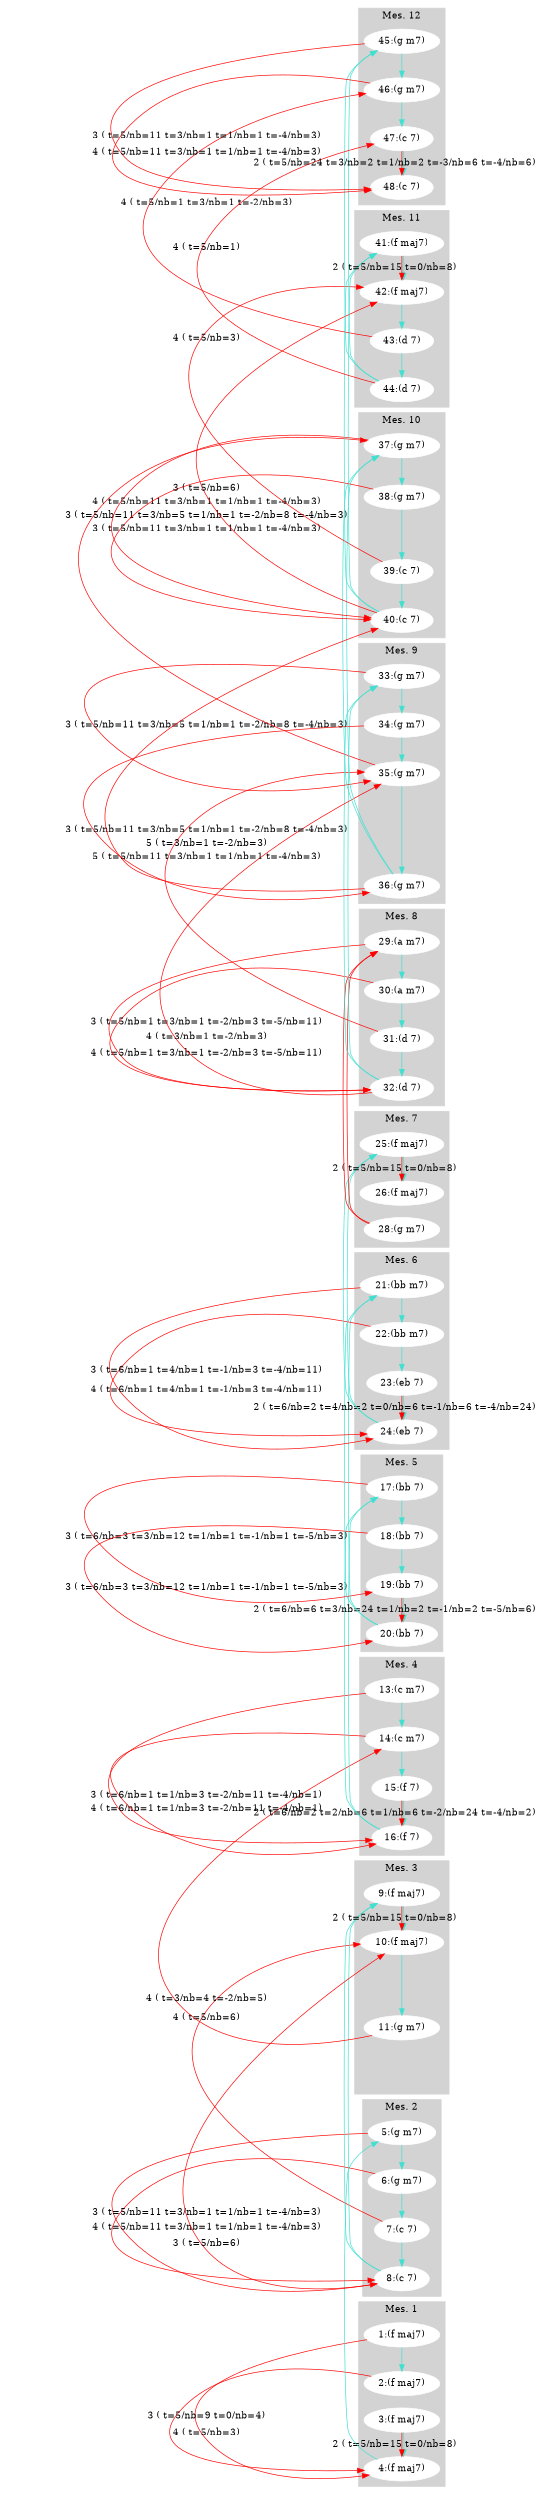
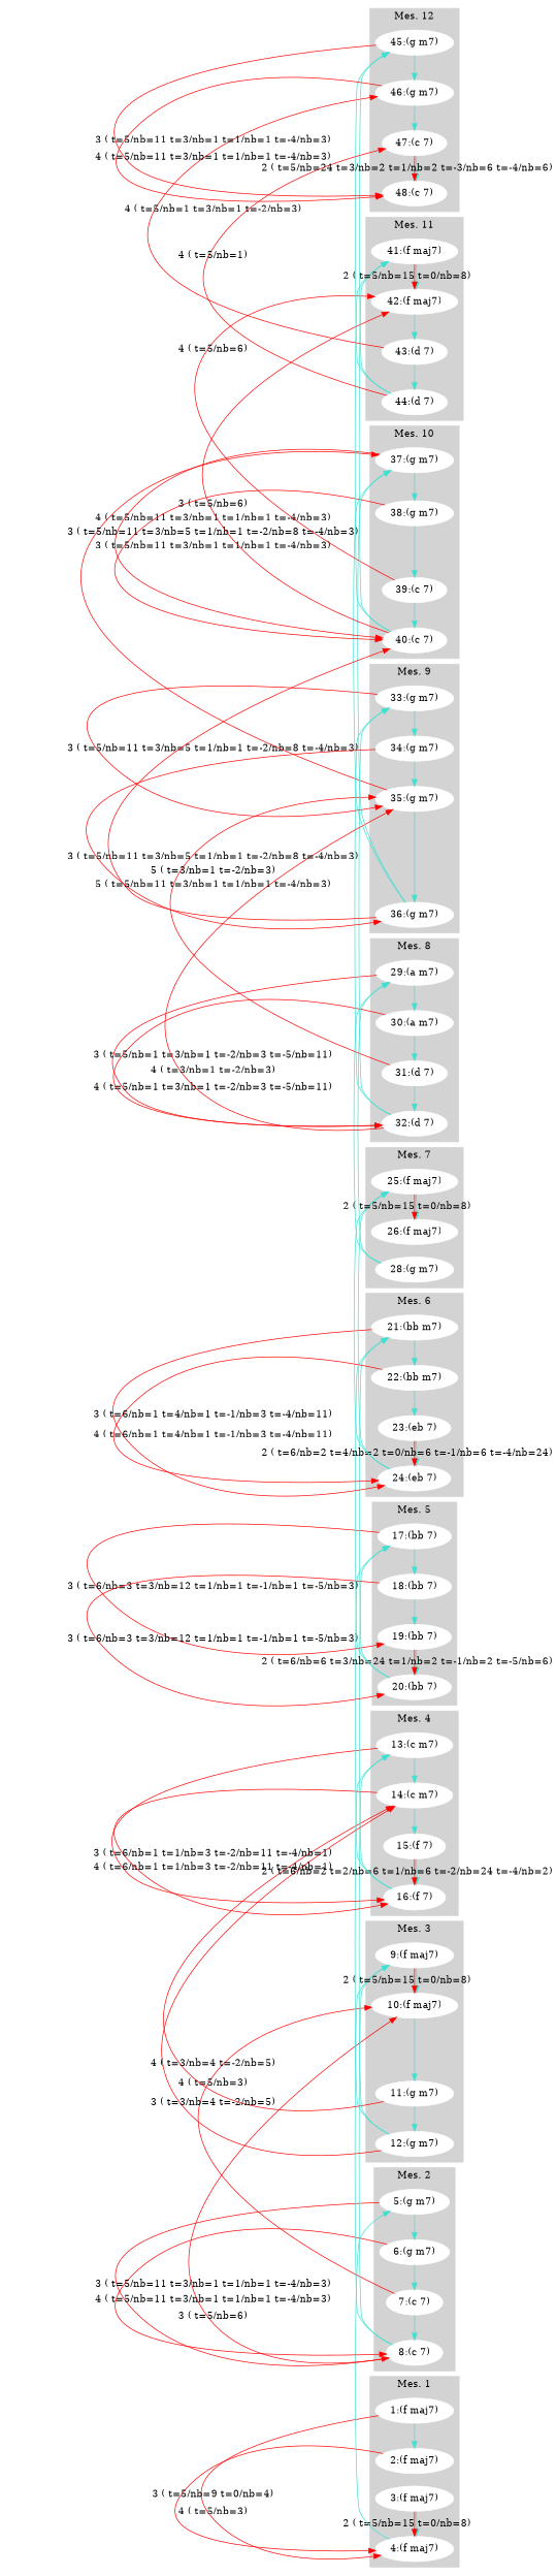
  digraph {
    rankdir=LR
    node [color=white style=filled]
    edge [color=turquoise constraint=false]
    "1:(f maj7)"
    "2:(f maj7)"
    "3:(f maj7)"
    "4:(f maj7)"
    "5:(g m7)"
    "6:(g m7)"
    "7:(c 7)"
    "8:(c 7)"
    "9:(f maj7)"
    "10:(f maj7)"
    "11:(g m7)"
+   "12:(g m7)"
    "13:(c m7)"
    "14:(c m7)"
    "15:(f 7)"
    "16:(f 7)"
    "17:(bb 7)"
    "18:(bb 7)"
    "19:(bb 7)"
    "20:(bb 7)"
    "21:(bb m7)"
    "22:(bb m7)"
    "23:(eb 7)"
    "24:(eb 7)"
    "25:(f maj7)"
    "26:(f maj7)"
    "28:(g m7)"
    "29:(a m7)"
    "30:(a m7)"
    "31:(d 7)"
    "32:(d 7)"
    "33:(g m7)"
    "34:(g m7)"
    "35:(g m7)"
    "36:(g m7)"
    "37:(g m7)"
    "38:(g m7)"
    "39:(c 7)"
    "40:(c 7)"
    "41:(f maj7)"
    "42:(f maj7)"
    "43:(d 7)"
    "44:(d 7)"
    "45:(g m7)"
    "46:(g m7)"
    "47:(c 7)"
    "48:(c 7)"
    subgraph cluster_1 {
      color=lightgrey
      label="Mes. 1"
      style=filled
      "1:(f maj7)"
      "2:(f maj7)"
      "3:(f maj7)"
      "4:(f maj7)"
    }
    subgraph cluster_2 {
      color=lightgrey
      label="Mes. 2"
      style=filled
      "5:(g m7)"
      "6:(g m7)"
      "7:(c 7)"
      "8:(c 7)"
    }
    subgraph cluster_3 {
      color=lightgrey
      label="Mes. 3"
      style=filled
      "9:(f maj7)"
      "10:(f maj7)"
      "11:(g m7)"
+     "12:(g m7)"
    }
    subgraph cluster_4 {
      color=lightgrey
      label="Mes. 4"
      style=filled
      "13:(c m7)"
      "14:(c m7)"
      "15:(f 7)"
      "16:(f 7)"
    }
    subgraph cluster_5 {
      color=lightgrey
      label="Mes. 5"
      style=filled
      "17:(bb 7)"
      "18:(bb 7)"
      "19:(bb 7)"
      "20:(bb 7)"
    }
    subgraph cluster_6 {
      color=lightgrey
      label="Mes. 6"
      style=filled
      "21:(bb m7)"
      "22:(bb m7)"
      "23:(eb 7)"
      "24:(eb 7)"
    }
    subgraph cluster_7 {
      color=lightgrey
      label="Mes. 7"
      style=filled
      "25:(f maj7)"
      "26:(f maj7)"
      "28:(g m7)"
    }
    subgraph cluster_8 {
      color=lightgrey
      label="Mes. 8"
      style=filled
      "29:(a m7)"
      "30:(a m7)"
      "31:(d 7)"
      "32:(d 7)"
    }
    subgraph cluster_9 {
      color=lightgrey
      label="Mes. 9"
      style=filled
      "33:(g m7)"
      "34:(g m7)"
      "35:(g m7)"
      "36:(g m7)"
    }
    subgraph cluster_10 {
      color=lightgrey
      label="Mes. 10"
      style=filled
      "37:(g m7)"
      "38:(g m7)"
      "39:(c 7)"
      "40:(c 7)"
    }
    subgraph cluster_11 {
      color=lightgrey
      label="Mes. 11"
      style=filled
      "41:(f maj7)"
      "42:(f maj7)"
      "43:(d 7)"
      "44:(d 7)"
    }
    subgraph cluster_12 {
      color=lightgrey
      label="Mes. 12"
      style=filled
      "45:(g m7)"
      "46:(g m7)"
      "47:(c 7)"
      "48:(c 7)"
    }
    "1:(f maj7)" -> "2:(f maj7)"
    "1:(f maj7)" -> "4:(f maj7)" [color=red label="4 ( t=5/nb=3)" width=1.5]
    "2:(f maj7)" -> "4:(f maj7)" [color=red label="3 ( t=5/nb=9 t=0/nb=4)" width=6.5]
    "3:(f maj7)" -> "4:(f maj7)"
    "3:(f maj7)" -> "4:(f maj7)" [color=red label="2 ( t=5/nb=15 t=0/nb=8)" width=11.5]
    "4:(f maj7)" -> "5:(g m7)"
    "5:(g m7)" -> "6:(g m7)"
    "5:(g m7)" -> "8:(c 7)" [color=red label="4 ( t=5/nb=11 t=3/nb=1 t=1/nb=1 t=-4/nb=3)" width=8.0]
    "6:(g m7)" -> "7:(c 7)"
    "6:(g m7)" -> "8:(c 7)" [color=red label="3 ( t=5/nb=11 t=3/nb=1 t=1/nb=1 t=-4/nb=3)" width=8.0]
    "7:(c 7)" -> "8:(c 7)"
-   "7:(c 7)" -> "10:(f maj7)" [color=red label="4 ( t=5/nb=6)" width=3.0]
+   "7:(c 7)" -> "10:(f maj7)" [color=red label="4 ( t=5/nb=3)" width=3.0]
    "8:(c 7)" -> "9:(f maj7)"
    "8:(c 7)" -> "10:(f maj7)" [color=red label="3 ( t=5/nb=6)" width=3.0]
    "9:(f maj7)" -> "10:(f maj7)"
    "9:(f maj7)" -> "10:(f maj7)" [color=red label="2 ( t=5/nb=15 t=0/nb=8)" width=11.5]
    "10:(f maj7)" -> "11:(g m7)"
+   "11:(g m7)" -> "12:(g m7)"
    "11:(g m7)" -> "14:(c m7)" [color=red label="4 ( t=3/nb=4 t=-2/nb=5)" width=4.5]
+   "12:(g m7)" -> "13:(c m7)"
+   "12:(g m7)" -> "14:(c m7)" [color=red label="3 ( t=3/nb=4 t=-2/nb=5)" width=4.5]
    "13:(c m7)" -> "14:(c m7)"
    "13:(c m7)" -> "16:(f 7)" [color=red label="4 ( t=6/nb=1 t=1/nb=3 t=-2/nb=11 t=-4/nb=1)" width=8.0]
    "14:(c m7)" -> "15:(f 7)"
    "14:(c m7)" -> "16:(f 7)" [color=red label="3 ( t=6/nb=1 t=1/nb=3 t=-2/nb=11 t=-4/nb=1)" width=8.0]
    "15:(f 7)" -> "16:(f 7)"
    "15:(f 7)" -> "16:(f 7)" [color=red label="2 ( t=6/nb=2 t=2/nb=6 t=1/nb=6 t=-2/nb=24 t=-4/nb=2)" width=20.0]
    "16:(f 7)" -> "17:(bb 7)"
    "17:(bb 7)" -> "18:(bb 7)"
    "17:(bb 7)" -> "19:(bb 7)" [color=red label="3 ( t=6/nb=3 t=3/nb=12 t=1/nb=1 t=-1/nb=1 t=-5/nb=3)" width=10.0]
    "18:(bb 7)" -> "19:(bb 7)"
    "18:(bb 7)" -> "20:(bb 7)" [color=red label="3 ( t=6/nb=3 t=3/nb=12 t=1/nb=1 t=-1/nb=1 t=-5/nb=3)" width=10.0]
    "19:(bb 7)" -> "20:(bb 7)"
    "19:(bb 7)" -> "20:(bb 7)" [color=red label="2 ( t=6/nb=6 t=3/nb=24 t=1/nb=2 t=-1/nb=2 t=-5/nb=6)" width=20.0]
    "20:(bb 7)" -> "21:(bb m7)"
    "21:(bb m7)" -> "22:(bb m7)"
    "21:(bb m7)" -> "24:(eb 7)" [color=red label="4 ( t=6/nb=1 t=4/nb=1 t=-1/nb=3 t=-4/nb=11)" width=8.0]
    "22:(bb m7)" -> "23:(eb 7)"
    "22:(bb m7)" -> "24:(eb 7)" [color=red label="3 ( t=6/nb=1 t=4/nb=1 t=-1/nb=3 t=-4/nb=11)" width=8.0]
    "23:(eb 7)" -> "24:(eb 7)"
    "23:(eb 7)" -> "24:(eb 7)" [color=red label="2 ( t=6/nb=2 t=4/nb=2 t=0/nb=6 t=-1/nb=6 t=-4/nb=24)" width=20.0]
    "24:(eb 7)" -> "25:(f maj7)"
    "25:(f maj7)" -> "26:(f maj7)"
    "25:(f maj7)" -> "26:(f maj7)" [color=red label="2 ( t=5/nb=15 t=0/nb=8)" width=11.5]
-   "28:(g m7)" -> "29:(a m7)" [color=red]
+   "28:(g m7)" -> "29:(a m7)"
    "29:(a m7)" -> "30:(a m7)"
    "29:(a m7)" -> "32:(d 7)" [color=red label="4 ( t=5/nb=1 t=3/nb=1 t=-2/nb=3 t=-5/nb=11)" width=8.0]
    "30:(a m7)" -> "31:(d 7)"
    "30:(a m7)" -> "32:(d 7)" [color=red label="3 ( t=5/nb=1 t=3/nb=1 t=-2/nb=3 t=-5/nb=11)" width=8.0]
    "31:(d 7)" -> "32:(d 7)"
    "31:(d 7)" -> "35:(g m7)" [color=red label="5 ( t=3/nb=1 t=-2/nb=3)" width=2.0]
    "32:(d 7)" -> "33:(g m7)"
    "32:(d 7)" -> "35:(g m7)" [color=red label="4 ( t=3/nb=1 t=-2/nb=3)" width=2.0]
    "33:(g m7)" -> "34:(g m7)"
    "33:(g m7)" -> "35:(g m7)" [color=red label="3 ( t=5/nb=11 t=3/nb=5 t=1/nb=1 t=-2/nb=8 t=-4/nb=3)" width=14.0]
    "34:(g m7)" -> "35:(g m7)"
    "34:(g m7)" -> "36:(g m7)" [color=red label="3 ( t=5/nb=11 t=3/nb=5 t=1/nb=1 t=-2/nb=8 t=-4/nb=3)" width=14.0]
    "35:(g m7)" -> "36:(g m7)"
    "35:(g m7)" -> "37:(g m7)" [color=red label="3 ( t=5/nb=11 t=3/nb=5 t=1/nb=1 t=-2/nb=8 t=-4/nb=3)" width=14.0]
    "36:(g m7)" -> "37:(g m7)"
    "36:(g m7)" -> "40:(c 7)" [color=red label="5 ( t=5/nb=11 t=3/nb=1 t=1/nb=1 t=-4/nb=3)" width=8.0]
    "37:(g m7)" -> "38:(g m7)"
    "37:(g m7)" -> "40:(c 7)" [color=red label="4 ( t=5/nb=11 t=3/nb=1 t=1/nb=1 t=-4/nb=3)" width=8.0]
    "38:(g m7)" -> "39:(c 7)"
    "38:(g m7)" -> "40:(c 7)" [color=red label="3 ( t=5/nb=11 t=3/nb=1 t=1/nb=1 t=-4/nb=3)" width=8.0]
    "39:(c 7)" -> "40:(c 7)"
-   "39:(c 7)" -> "42:(f maj7)" [color=red label="4 ( t=5/nb=3)" width=3.0]
+   "39:(c 7)" -> "42:(f maj7)" [color=red label="4 ( t=5/nb=6)" width=3.0]
    "40:(c 7)" -> "41:(f maj7)"
    "40:(c 7)" -> "42:(f maj7)" [color=red label="3 ( t=5/nb=6)" width=3.0]
    "41:(f maj7)" -> "42:(f maj7)"
    "41:(f maj7)" -> "42:(f maj7)" [color=red label="2 ( t=5/nb=15 t=0/nb=8)" width=11.5]
    "42:(f maj7)" -> "43:(d 7)"
    "43:(d 7)" -> "44:(d 7)"
    "43:(d 7)" -> "46:(g m7)" [color=red label="4 ( t=5/nb=1 t=3/nb=1 t=-2/nb=3)" width=2.5]
    "44:(d 7)" -> "45:(g m7)"
    "44:(d 7)" -> "47:(c 7)" [color=red label="4 ( t=5/nb=1)" width=0.5]
    "45:(g m7)" -> "46:(g m7)"
    "45:(g m7)" -> "48:(c 7)" [color=red label="4 ( t=5/nb=11 t=3/nb=1 t=1/nb=1 t=-4/nb=3)" width=8.0]
    "46:(g m7)" -> "47:(c 7)"
    "46:(g m7)" -> "48:(c 7)" [color=red label="3 ( t=5/nb=11 t=3/nb=1 t=1/nb=1 t=-4/nb=3)" width=8.0]
    "47:(c 7)" -> "48:(c 7)"
    "47:(c 7)" -> "48:(c 7)" [color=red label="2 ( t=5/nb=24 t=3/nb=2 t=1/nb=2 t=-3/nb=6 t=-4/nb=6)" width=20.0]
  }
